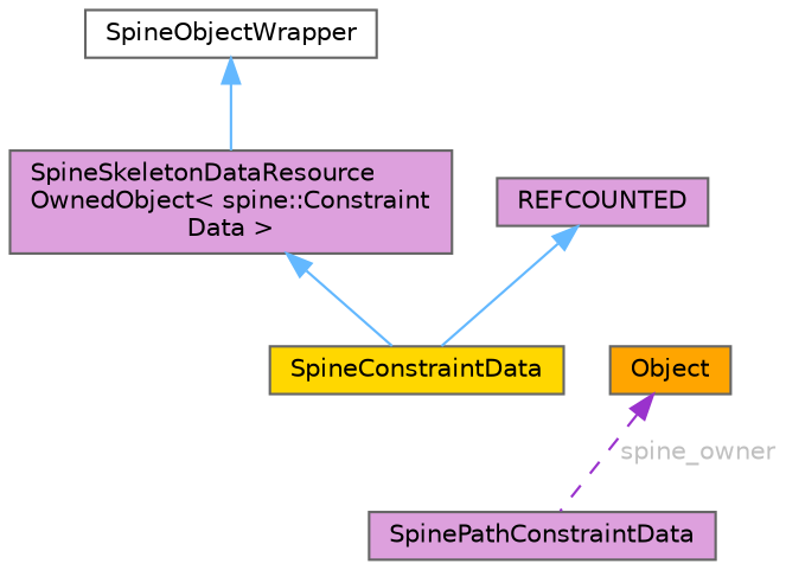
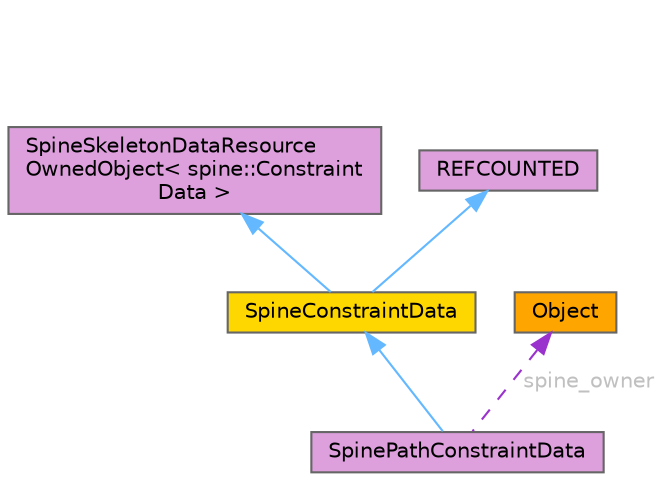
  digraph {
    node [color=gray40 fillcolor=plum fontname=Helvetica fontsize=10 shape=box style=filled]
    edge [color=steelblue1 dir=back fontname=Helvetica fontsize=10 labelfontname=Helvetica labelfontsize=10 style=solid]
    n1 [fontcolor=black height=0.2 label=SpinePathConstraintData width=0.4]
    n2 [fillcolor=gold height=0.2 label=SpineConstraintData width=0.4]
    n3 [height=0.2 label="SpineSkeletonDataResource\lOwnedObject\< spine::Constraint\lData \>" width=0.4]
-   n4 [fillcolor=white height=0.2 label=SpineObjectWrapper width=0.4]
    n5 [height=0.2 label=REFCOUNTED width=0.4]
    n6 [fillcolor=orange height=0.2 label=Object width=0.4]
+   n2 -> n1
    n3 -> n2
-   n4 -> n3
    n5 -> n2
    n6 -> n1 [color=darkorchid3 fontcolor=grey label=" spine_owner" style=dashed]
  }
